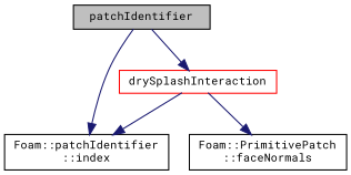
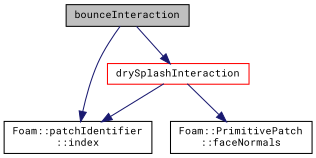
  digraph {
    fontname="Roboto Mono"
    rankdir=TB
    node [color=black fontname="Roboto Mono" fontsize=10 shape=record]
    edge [color=midnightblue fontname="Roboto Mono" fontsize=10 labelfontname=FreeSans labelfontsize=10 style=solid]
-   n1 [fillcolor=grey75 fontcolor=black height=0.2 label=patchIdentifier style=filled width=0.4]
+   n1 [fillcolor=grey75 fontcolor=black height=0.2 label=bounceInteraction style=filled width=0.4]
    n2 [color=red height=0.2 label=drySplashInteraction width=0.4]
    n3 [height=0.2 label="Foam::patchIdentifier\l::index" width=0.4]
    n4 [height=0.2 label="Foam::PrimitivePatch\l::faceNormals" width=0.4]
    n1 -> n2
    n1 -> n3
    n2 -> n3
    n2 -> n4
  }
